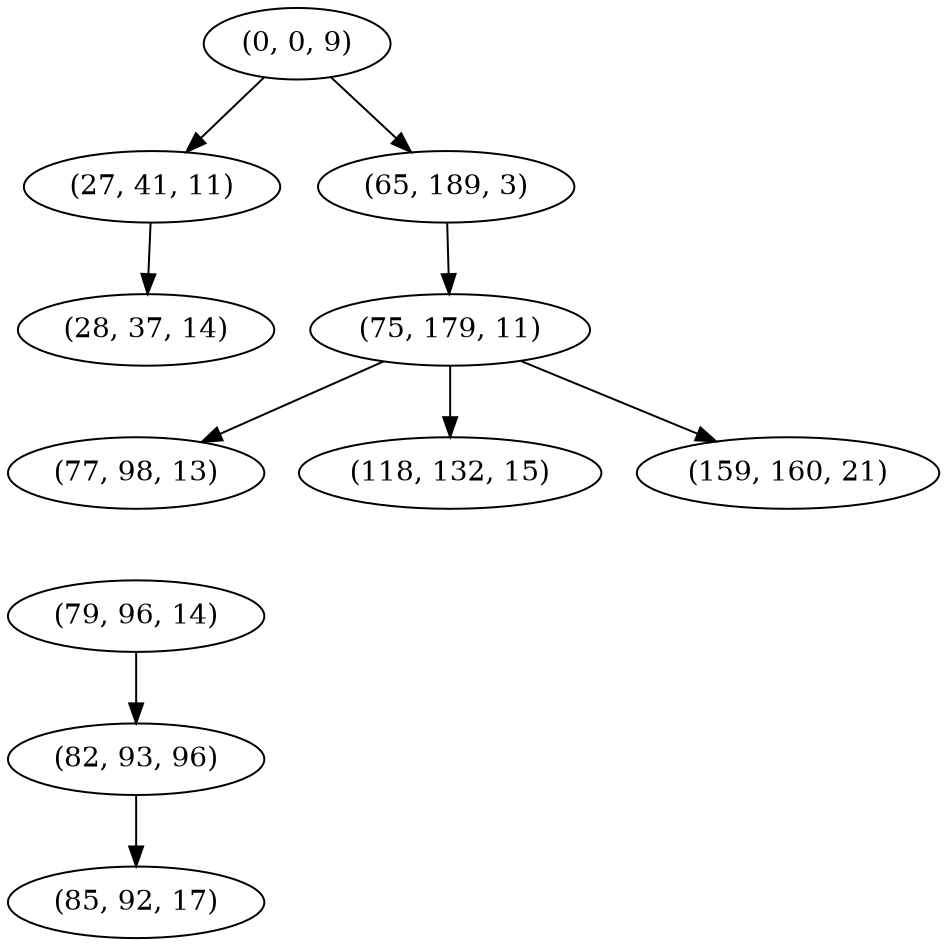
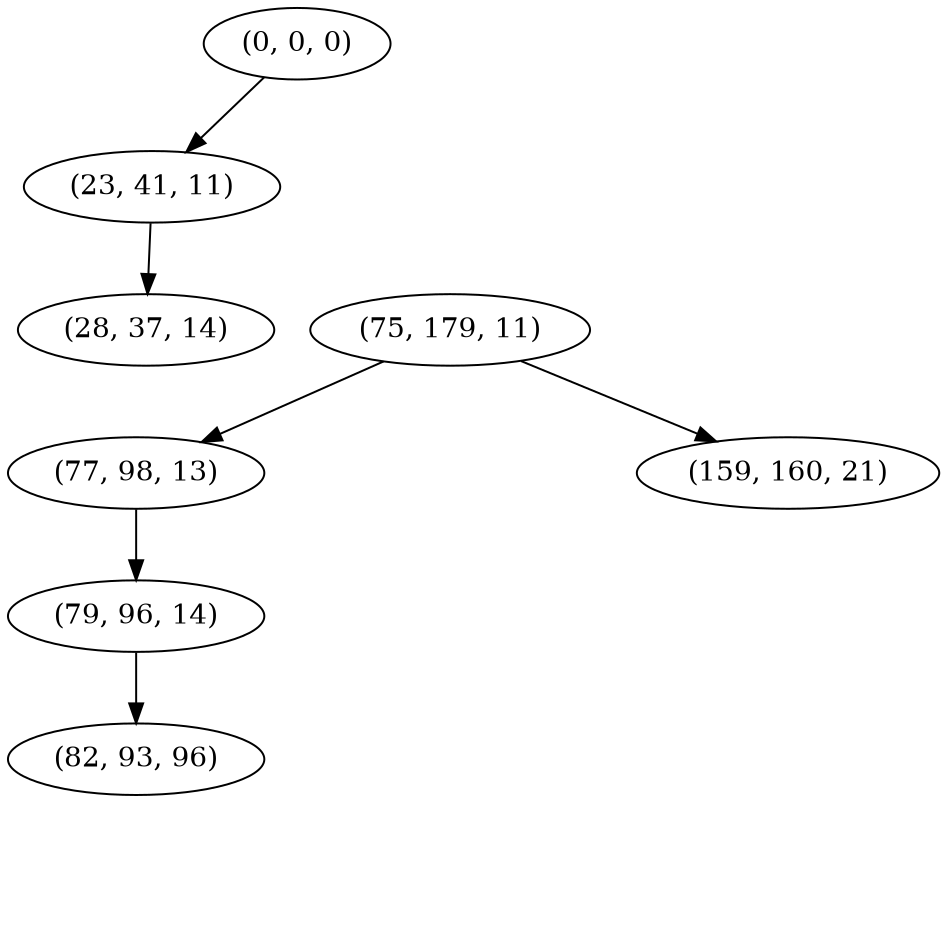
  digraph {
-   "(0, 0, 0)" [label="(0, 0, 9)"]
-   "(23, 41, 11)" [label="(27, 41, 11)"]
-   "(65, 189, 3)"
+   "(0, 0, 0)"
+   "(23, 41, 11)"
    "(28, 37, 14)"
    "(75, 179, 11)"
    "(77, 98, 13)"
-   "(118, 132, 15)"
    n8 [label="(159, 160, 21)"]
    "(79, 96, 14)"
    n10 [label="(82, 93, 96)"]
-   "(85, 92, 17)"
    "(0, 0, 0)" -> "(23, 41, 11)"
-   "(0, 0, 0)" -> "(65, 189, 3)"
    "(23, 41, 11)" -> "(28, 37, 14)"
-   "(65, 189, 3)" -> "(75, 179, 11)"
    "(75, 179, 11)" -> "(77, 98, 13)"
-   "(75, 179, 11)" -> "(118, 132, 15)"
    "(75, 179, 11)" -> n8
+   "(77, 98, 13)" -> "(79, 96, 14)"
    "(79, 96, 14)" -> n10
-   n10 -> "(85, 92, 17)"
  }
